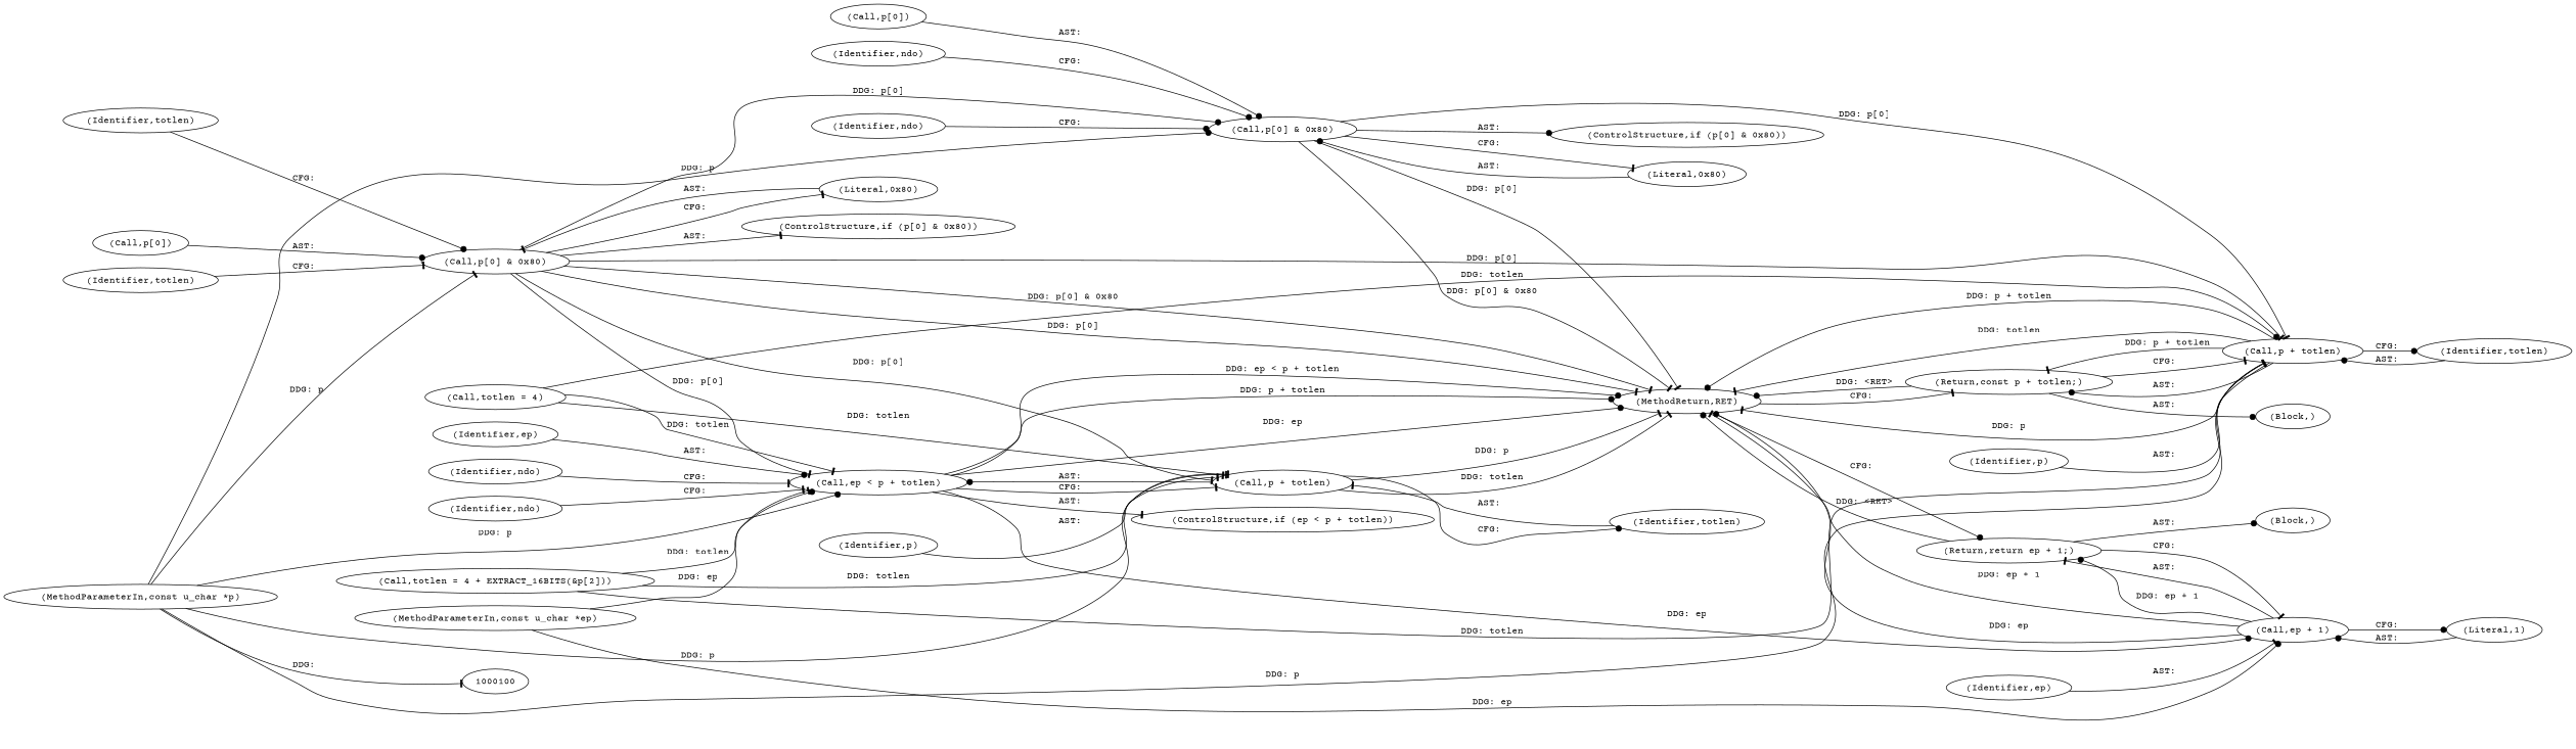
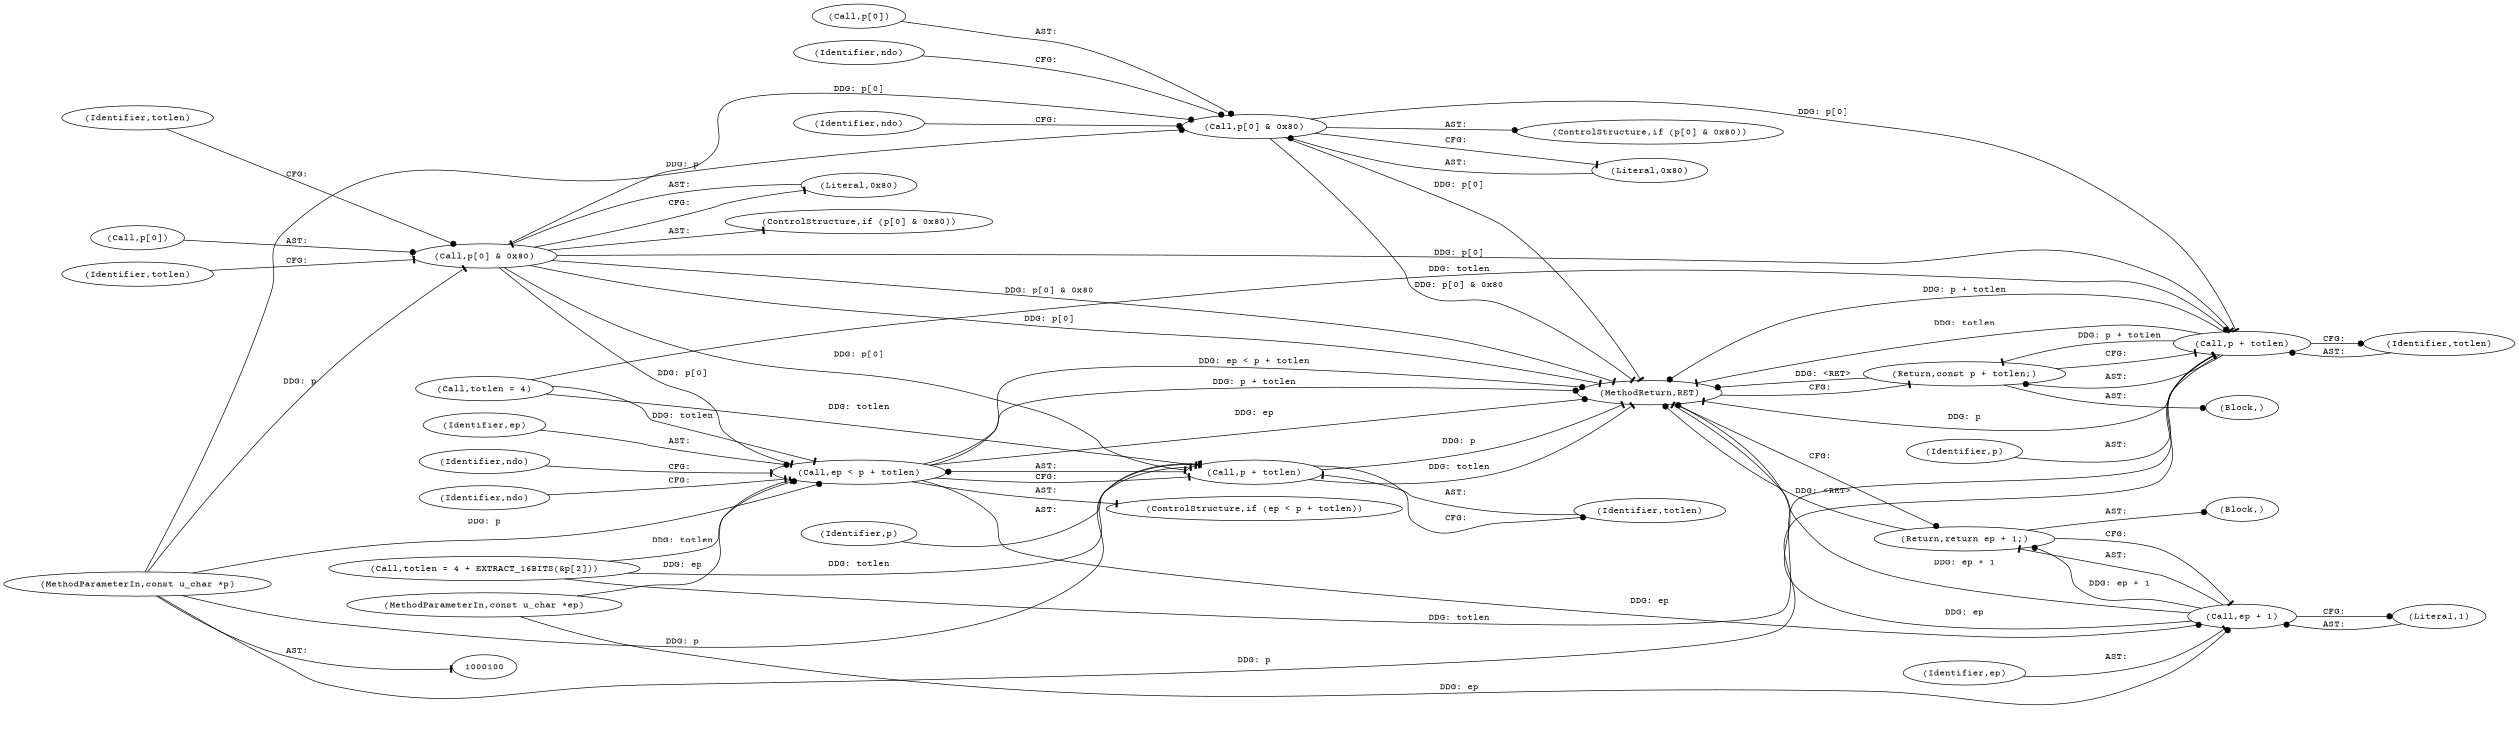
  digraph {
    fontname="Courier Prime"
    rankdir=LR
    node [fontname="Courier Prime"]
    edge [arrowhead=tee fontname="Courier Prime"]
    n1 [label="(Call,p[0] & 0x80)"]
    n2 [label="(Call,ep < p + totlen)"]
    n3 [label="(Call,p + totlen)"]
    n4 [label="(Call,p[0] & 0x80)"]
    n5 [label="(Call,p + totlen)"]
    n6 [label="(MethodReturn,RET)"]
    n7 [label="(ControlStructure,if (p[0] & 0x80))"]
    n8 [label="(Literal,0x80)"]
    n9 [label="(Call,ep + 1)"]
    n10 [label="(ControlStructure,if (ep < p + totlen))"]
    n11 [label="(Identifier,totlen)"]
    n12 [label="(ControlStructure,if (p[0] & 0x80))"]
    n13 [label="(Literal,0x80)"]
    n14 [label="(Return,const p + totlen;)"]
    n15 [label="(Identifier,totlen)"]
    n16 [label="(Return,return ep + 1;)"]
    n17 [label="(MethodParameterIn,const u_char *p)"]
    1000100
    n19 [label="(Literal,1)"]
    n20 [label="(Block,)"]
    n21 [label="(Block,)"]
    n22 [label="(Identifier,ndo)"]
    n23 [label="(Identifier,totlen)"]
    n24 [label="(Identifier,ndo)"]
    n25 [label="(Identifier,ep)"]
    n26 [label="(MethodParameterIn,const u_char *ep)"]
    n27 [label="(Call,p[0])"]
    n28 [label="(Identifier,ep)"]
    n29 [label="(Identifier,p)"]
    n30 [label="(Identifier,ndo)"]
    n31 [label="(Call,totlen = 4)"]
    n32 [label="(Call,totlen = 4 + EXTRACT_16BITS(&p[2]))"]
    n33 [label="(Identifier,ndo)"]
    n34 [label="(Call,p[0])"]
    n35 [label="(Identifier,p)"]
    n36 [label="(Identifier,totlen)"]
    n1 -> n2 [label="DDG: p[0]"]
    n1 -> n3 [label="DDG: p[0]"]
    n1 -> n4 [arrowhead=dot label="DDG: p[0]"]
    n1 -> n5 [label="DDG: p[0]"]
    n1 -> n6 [label="DDG: p[0]"]
    n1 -> n6 [label="DDG: p[0] & 0x80"]
    n1 -> n7 [label="AST: "]
    n1 -> n8 [label="CFG: "]
    n2 -> n3 [label="CFG: "]
    n2 -> n6 [arrowhead=dot label="DDG: ep < p + totlen"]
    n2 -> n6 [arrowhead=dot label="DDG: p + totlen"]
    n2 -> n6 [arrowhead=dot label="DDG: ep"]
    n2 -> n9 [arrowhead=dot label="DDG: ep"]
    n2 -> n10 [label="AST: "]
    n3 -> n2 [arrowhead=dot label="AST: "]
    n3 -> n6 [label="DDG: totlen"]
    n3 -> n6 [label="DDG: p"]
    n3 -> n11 [arrowhead=dot label="CFG: "]
    n4 -> n5 [label="DDG: p[0]"]
    n4 -> n6 [label="DDG: p[0]"]
    n4 -> n6 [label="DDG: p[0] & 0x80"]
    n4 -> n12 [arrowhead=dot label="AST: "]
    n4 -> n13 [label="CFG: "]
    n5 -> n6 [arrowhead=dot label="DDG: p + totlen"]
    n5 -> n6 [label="DDG: totlen"]
    n5 -> n6 [label="DDG: p"]
    n5 -> n14 [arrowhead=dot label="AST: "]
    n5 -> n14 [label="DDG: p + totlen"]
    n5 -> n15 [arrowhead=dot label="CFG: "]
    n6 -> n14 [label="CFG: "]
    n6 -> n16 [arrowhead=dot label="CFG: "]
    n8 -> n1 [label="AST: "]
    n9 -> n6 [arrowhead=dot label="DDG: ep"]
    n9 -> n6 [label="DDG: ep + 1"]
    n9 -> n16 [label="AST: "]
    n9 -> n16 [arrowhead=dot label="DDG: ep + 1"]
    n9 -> n19 [arrowhead=dot label="CFG: "]
    n11 -> n3 [label="AST: "]
    n13 -> n4 [arrowhead=dot label="AST: "]
    n14 -> n5 [label="CFG: "]
    n14 -> n6 [arrowhead=dot label="DDG: <RET>"]
    n14 -> n21 [arrowhead=dot label="AST: "]
    n15 -> n5 [arrowhead=dot label="AST: "]
    n16 -> n6 [arrowhead=dot label="DDG: <RET>"]
    n16 -> n9 [label="CFG: "]
    n16 -> n20 [arrowhead=dot label="AST: "]
    n17 -> n1 [label="DDG: p"]
    n17 -> n2 [arrowhead=dot label="DDG: p"]
    n17 -> n3 [label="DDG: p"]
    n17 -> n4 [arrowhead=dot label="DDG: p"]
    n17 -> n5 [label="DDG: p"]
-   n17 -> 1000100 [label="DDG: "]
+   n17 -> 1000100 [label="AST: "]
    n19 -> n9 [arrowhead=dot label="AST: "]
    n22 -> n4 [arrowhead=dot label="CFG: "]
    n23 -> n1 [arrowhead=dot label="CFG: "]
    n24 -> n2 [label="CFG: "]
    n25 -> n9 [label="AST: "]
    n26 -> n2 [label="DDG: ep"]
    n26 -> n9 [arrowhead=dot label="DDG: ep"]
    n27 -> n1 [arrowhead=dot label="AST: "]
    n28 -> n2 [arrowhead=dot label="AST: "]
    n29 -> n3 [label="AST: "]
    n30 -> n4 [arrowhead=dot label="CFG: "]
    n31 -> n2 [label="DDG: totlen"]
    n31 -> n3 [label="DDG: totlen"]
    n31 -> n5 [arrowhead=dot label="DDG: totlen"]
    n32 -> n2 [arrowhead=dot label="DDG: totlen"]
    n32 -> n3 [label="DDG: totlen"]
    n32 -> n5 [label="DDG: totlen"]
    n33 -> n2 [label="CFG: "]
    n34 -> n4 [arrowhead=dot label="AST: "]
    n35 -> n5 [label="AST: "]
    n36 -> n1 [label="CFG: "]
  }
